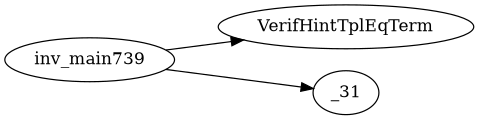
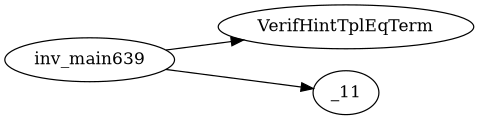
  digraph {
    rankdir=LR
-   n1 [label=inv_main739]
+   n1 [label=inv_main639]
    n2 [label=VerifHintTplEqTerm]
-   n3 [label=_31]
+   n3 [label=_11]
    n1 -> n2
    n1 -> n3
  }
